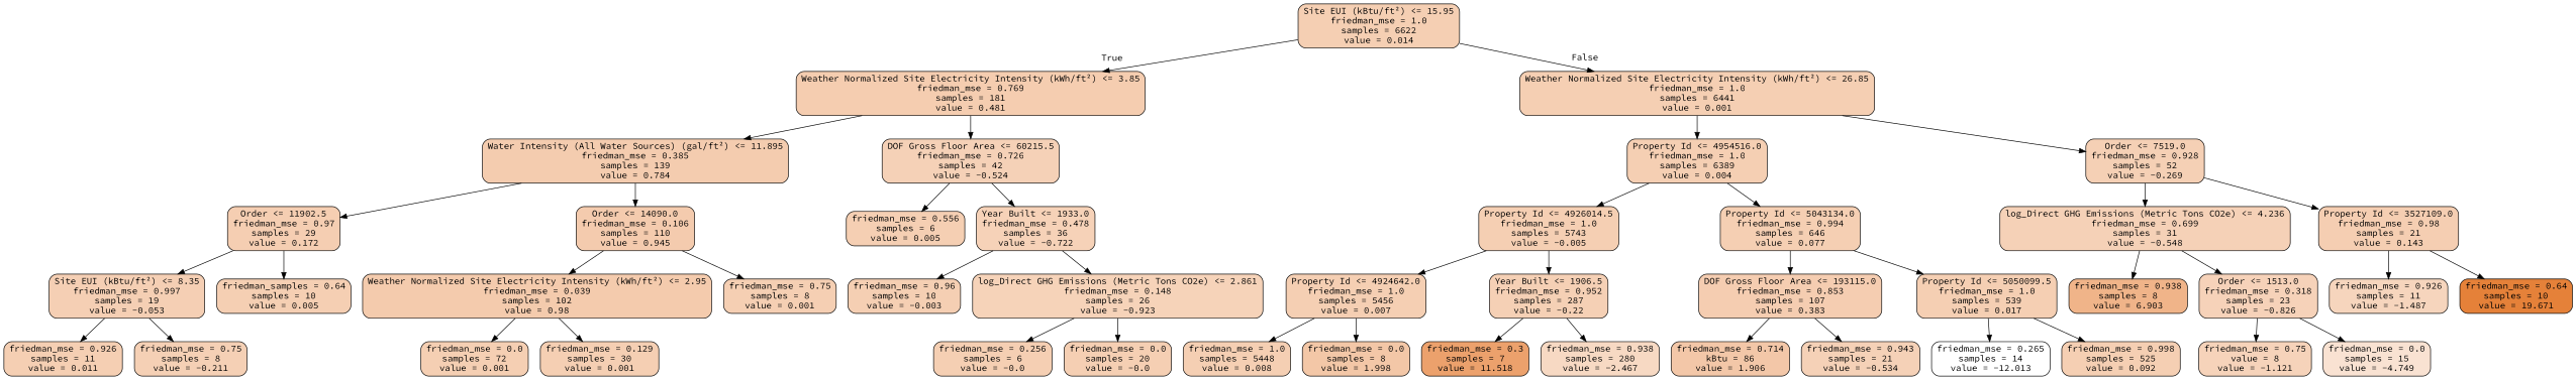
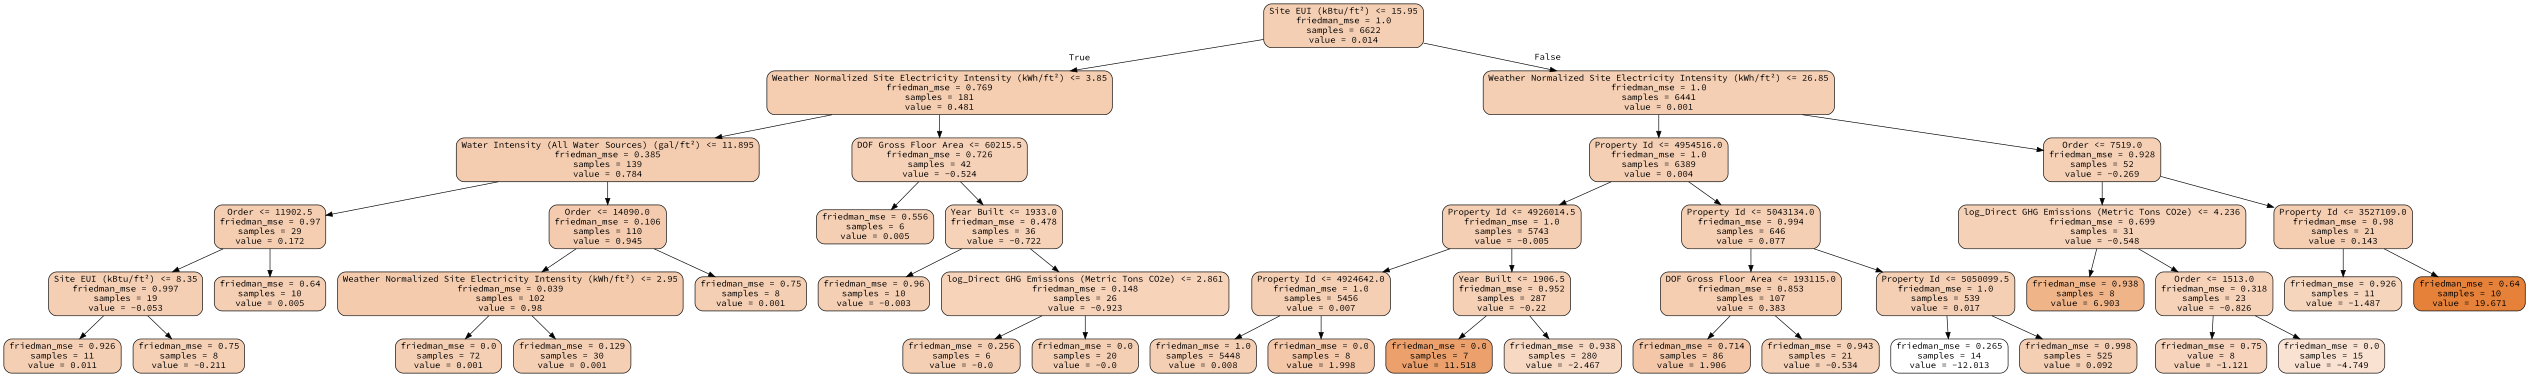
  digraph {
    fontname="Source Code Pro"
    node [color=black fillcolor="#e5813961" fontname="Source Code Pro" shape=box style="filled, rounded"]
    edge [fontname="Source Code Pro"]
    n1 [label="Site EUI (kBtu/ft²) <= 15.95\nfriedman_mse = 1.0\nsamples = 6622\nvalue = 0.014"]
    n2 [fillcolor="#e5813965" label="Weather Normalized Site Electricity Intensity (kWh/ft²) <= 3.85\nfriedman_mse = 0.769\nsamples = 181\nvalue = 0.481"]
    n3 [label="Weather Normalized Site Electricity Intensity (kWh/ft²) <= 26.85\nfriedman_mse = 1.0\nsamples = 6441\nvalue = 0.001"]
    n4 [fillcolor="#e5813967" label="Water Intensity (All Water Sources) (gal/ft²) <= 11.895\nfriedman_mse = 0.385\nsamples = 139\nvalue = 0.784"]
    n5 [fillcolor="#e581395c" label="DOF Gross Floor Area <= 60215.5\nfriedman_mse = 0.726\nsamples = 42\nvalue = -0.524"]
    n6 [label="Property Id <= 4954516.0\nfriedman_mse = 1.0\nsamples = 6389\nvalue = 0.004"]
    n7 [fillcolor="#e581395f" label="Order <= 7519.0\nfriedman_mse = 0.928\nsamples = 52\nvalue = -0.269"]
    n8 [fillcolor="#e5813962" label="Order <= 11902.5\nfriedman_mse = 0.97\nsamples = 29\nvalue = 0.172"]
    n9 [fillcolor="#e5813968" label="Order <= 14090.0\nfriedman_mse = 0.106\nsamples = 110\nvalue = 0.945"]
    n10 [label="friedman_mse = 0.556\nsamples = 6\nvalue = 0.005"]
    n11 [fillcolor="#e581395b" label="Year Built <= 1933.0\nfriedman_mse = 0.478\nsamples = 36\nvalue = -0.722"]
    n12 [fillcolor="#e5813960" label="Site EUI (kBtu/ft²) <= 8.35\nfriedman_mse = 0.997\nsamples = 19\nvalue = -0.053"]
-   n13 [label="friedman_samples = 0.64\nsamples = 10\nvalue = 0.005"]
+   n13 [label="friedman_mse = 0.64\nsamples = 10\nvalue = 0.005"]
    n14 [fillcolor="#e5813969" label="Weather Normalized Site Electricity Intensity (kWh/ft²) <= 2.95\nfriedman_mse = 0.039\nsamples = 102\nvalue = 0.98"]
    n15 [label="friedman_mse = 0.75\nsamples = 8\nvalue = 0.001"]
    n16 [label="friedman_mse = 0.926\nsamples = 11\nvalue = 0.011"]
    n17 [fillcolor="#e581395f" label="friedman_mse = 0.75\nsamples = 8\nvalue = -0.211"]
    n18 [label="friedman_mse = 0.0\nsamples = 72\nvalue = 0.001"]
    n19 [label="friedman_mse = 0.129\nsamples = 30\nvalue = 0.001"]
    n20 [label="friedman_mse = 0.96\nsamples = 10\nvalue = -0.003"]
    n21 [fillcolor="#e5813959" label="log_Direct GHG Emissions (Metric Tons CO2e) <= 2.861\nfriedman_mse = 0.148\nsamples = 26\nvalue = -0.923"]
    n22 [label="friedman_mse = 0.256\nsamples = 6\nvalue = -0.0"]
    n23 [label="friedman_mse = 0.0\nsamples = 20\nvalue = -0.0"]
    n24 [label="Property Id <= 4926014.5\nfriedman_mse = 1.0\nsamples = 5743\nvalue = -0.005"]
    n25 [label="Property Id <= 5043134.0\nfriedman_mse = 0.994\nsamples = 646\nvalue = 0.077"]
    n26 [fillcolor="#e581395c" label="log_Direct GHG Emissions (Metric Tons CO2e) <= 4.236\nfriedman_mse = 0.699\nsamples = 31\nvalue = -0.548"]
    n27 [fillcolor="#e5813962" label="Property Id <= 3527109.0\nfriedman_mse = 0.98\nsamples = 21\nvalue = 0.143"]
    n28 [label="Property Id <= 4924642.0\nfriedman_mse = 1.0\nsamples = 5456\nvalue = 0.007"]
    n29 [fillcolor="#e581395f" label="Year Built <= 1906.5\nfriedman_mse = 0.952\nsamples = 287\nvalue = -0.22"]
    n30 [fillcolor="#e5813964" label="DOF Gross Floor Area <= 193115.0\nfriedman_mse = 0.853\nsamples = 107\nvalue = 0.383"]
    n31 [label="Property Id <= 5050099.5\nfriedman_mse = 1.0\nsamples = 539\nvalue = 0.017"]
    n32 [label="friedman_mse = 1.0\nsamples = 5448\nvalue = 0.008"]
    n33 [fillcolor="#e5813971" label="friedman_mse = 0.0\nsamples = 8\nvalue = 1.998"]
-   n34 [fillcolor="#e58139bd" label="friedman_mse = 0.3\nsamples = 7\nvalue = 11.518"]
+   n34 [fillcolor="#e58139bd" label="friedman_mse = 0.0\nsamples = 7\nvalue = 11.518"]
    n35 [fillcolor="#e581394d" label="friedman_mse = 0.938\nsamples = 280\nvalue = -2.467"]
-   n36 [fillcolor="#e5813970" label="friedman_mse = 0.714\nkBtu = 86\nvalue = 1.906"]
+   n36 [fillcolor="#e5813970" label="friedman_mse = 0.714\nsamples = 86\nvalue = 1.906"]
    n37 [fillcolor="#e581395c" label="friedman_mse = 0.943\nsamples = 21\nvalue = -0.534"]
    n38 [fillcolor="#e5813900" label="friedman_mse = 0.265\nsamples = 14\nvalue = -12.013"]
    n39 [label="friedman_mse = 0.998\nsamples = 525\nvalue = 0.092"]
    n40 [fillcolor="#e5813998" label="friedman_mse = 0.938\nsamples = 8\nvalue = 6.903"]
    n41 [fillcolor="#e581395a" label="Order <= 1513.0\nfriedman_mse = 0.318\nsamples = 23\nvalue = -0.826"]
    n42 [fillcolor="#e5813955" label="friedman_mse = 0.926\nsamples = 11\nvalue = -1.487"]
    n43 [fillcolor="#e58139ff" label="friedman_mse = 0.64\nsamples = 10\nvalue = 19.671"]
    n44 [fillcolor="#e5813958" label="friedman_mse = 0.75\nvalue = 8\nvalue = -1.121"]
    n45 [fillcolor="#e581393a" label="friedman_mse = 0.0\nsamples = 15\nvalue = -4.749"]
    n1 -> n2 [headlabel=True labelangle=45 labeldistance=2.5]
    n1 -> n3 [headlabel=False labelangle=-45 labeldistance=2.5]
    n2 -> n4
    n2 -> n5
    n3 -> n6
    n3 -> n7
    n4 -> n8
    n4 -> n9
    n5 -> n10
    n5 -> n11
    n6 -> n24
    n6 -> n25
    n7 -> n26
    n7 -> n27
    n8 -> n12
    n8 -> n13
    n9 -> n14
    n9 -> n15
    n11 -> n20
    n11 -> n21
    n12 -> n16
    n12 -> n17
    n14 -> n18
    n14 -> n19
    n21 -> n22
    n21 -> n23
    n24 -> n28
    n24 -> n29
    n25 -> n30
    n25 -> n31
    n26 -> n40
    n26 -> n41
    n27 -> n42
    n27 -> n43
    n28 -> n32
    n28 -> n33
    n29 -> n34
    n29 -> n35
    n30 -> n36
    n30 -> n37
    n31 -> n38
    n31 -> n39
    n41 -> n44
    n41 -> n45
  }
